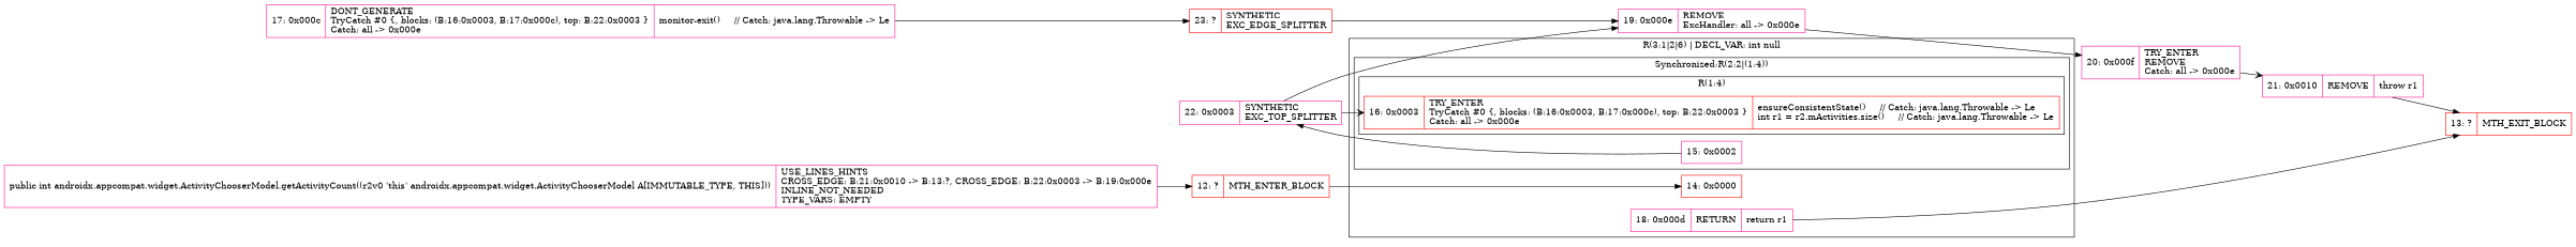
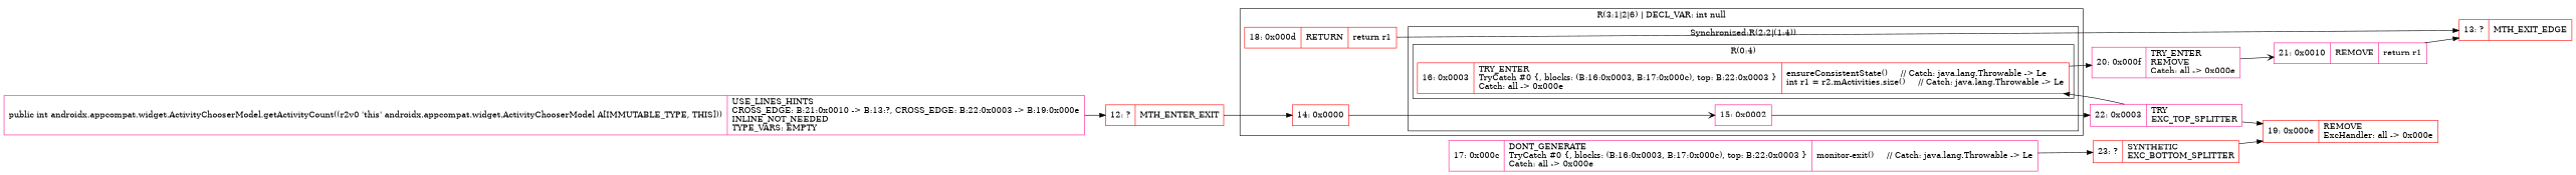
  digraph {
    rankdir=LR
    node [color=deeppink shape=record]
    edge [arrowhead=normal]
    n1 [color=red label="{16\:\ 0x0003|TRY_ENTER\lTryCatch #0 \{, blocks: (B:16:0x0003, B:17:0x000c), top: B:22:0x0003 \}\lCatch: all \-\> 0x000e\l|ensureConsistentState()     \/\/ Catch: java.lang.Throwable \-\> Le\lint r1 = r2.mActivities.size()     \/\/ Catch: java.lang.Throwable \-\> Le\l}"]
    n2 [label="{15\:\ 0x0002}"]
    n3 [color=red label="{14\:\ 0x0000}"]
-   n4 [label="{18\:\ 0x000d|RETURN\l|return r1\l}"]
-   n5 [label="{22\:\ 0x0003|SYNTHETIC\lEXC_TOP_SPLITTER\l}"]
-   n6 [color=red label="{13\:\ ?|MTH_EXIT_BLOCK\l}"]
-   n7 [label="{19\:\ 0x000e|REMOVE\lExcHandler: all \-\> 0x000e\l}"]
+   n4 [color=red label="{18\:\ 0x000d|RETURN\l|return r1\l}"]
+   n5 [label="{22\:\ 0x0003|TRY\lEXC_TOP_SPLITTER\l}"]
+   n6 [color=red label="{13\:\ ?|MTH_EXIT_EDGE\l}"]
+   n7 [color=red label="{19\:\ 0x000e|REMOVE\lExcHandler: all \-\> 0x000e\l}"]
    n8 [label="{17\:\ 0x000c|DONT_GENERATE\lTryCatch #0 \{, blocks: (B:16:0x0003, B:17:0x000c), top: B:22:0x0003 \}\lCatch: all \-\> 0x000e\l|monitor\-exit()     \/\/ Catch: java.lang.Throwable \-\> Le\l}"]
-   n9 [color=red label="{23\:\ ?|SYNTHETIC\lEXC_EDGE_SPLITTER\l}"]
-   n10 [color=red label="{12\:\ ?|MTH_ENTER_BLOCK\l}"]
+   n9 [color=red label="{23\:\ ?|SYNTHETIC\lEXC_BOTTOM_SPLITTER\l}"]
+   n10 [color=red label="{12\:\ ?|MTH_ENTER_EXIT\l}"]
    n11 [label="{20\:\ 0x000f|TRY_ENTER\lREMOVE\lCatch: all \-\> 0x000e\l}"]
-   n12 [label="{21\:\ 0x0010|REMOVE\l|throw r1\l}"]
+   n12 [label="{21\:\ 0x0010|REMOVE\l|return r1\l}"]
    n13 [label="{public int androidx.appcompat.widget.ActivityChooserModel.getActivityCount((r2v0 'this' androidx.appcompat.widget.ActivityChooserModel A[IMMUTABLE_TYPE, THIS]))  | USE_LINES_HINTS\lCROSS_EDGE: B:21:0x0010 \-\> B:13:?, CROSS_EDGE: B:22:0x0003 \-\> B:19:0x000e\lINLINE_NOT_NEEDED\lTYPE_VARS: EMPTY\l}"]
    subgraph cluster_1 {
      label="R(3:1|2|6) | DECL_VAR: int null\l"
      n3
      n4
      subgraph cluster_2 {
        label="Synchronized:R(2:2|(1:4))"
        n2
        subgraph cluster_3 {
-         label="R(1:4)"
+         label="R(0:4)"
          n1
        }
      }
    }
    n2 -> n5
+   n3 -> n2 [arrowhead=vee]
    n4 -> n6
-   n5 -> n1 [arrowhead=vee]
+   n5 -> n1
    n5 -> n7
-   n7 -> n11
+   n1 -> n11
    n8 -> n9
    n9 -> n7
    n10 -> n3
    n11 -> n12 [arrowhead=vee]
    n12 -> n6
    n13 -> n10
  }
